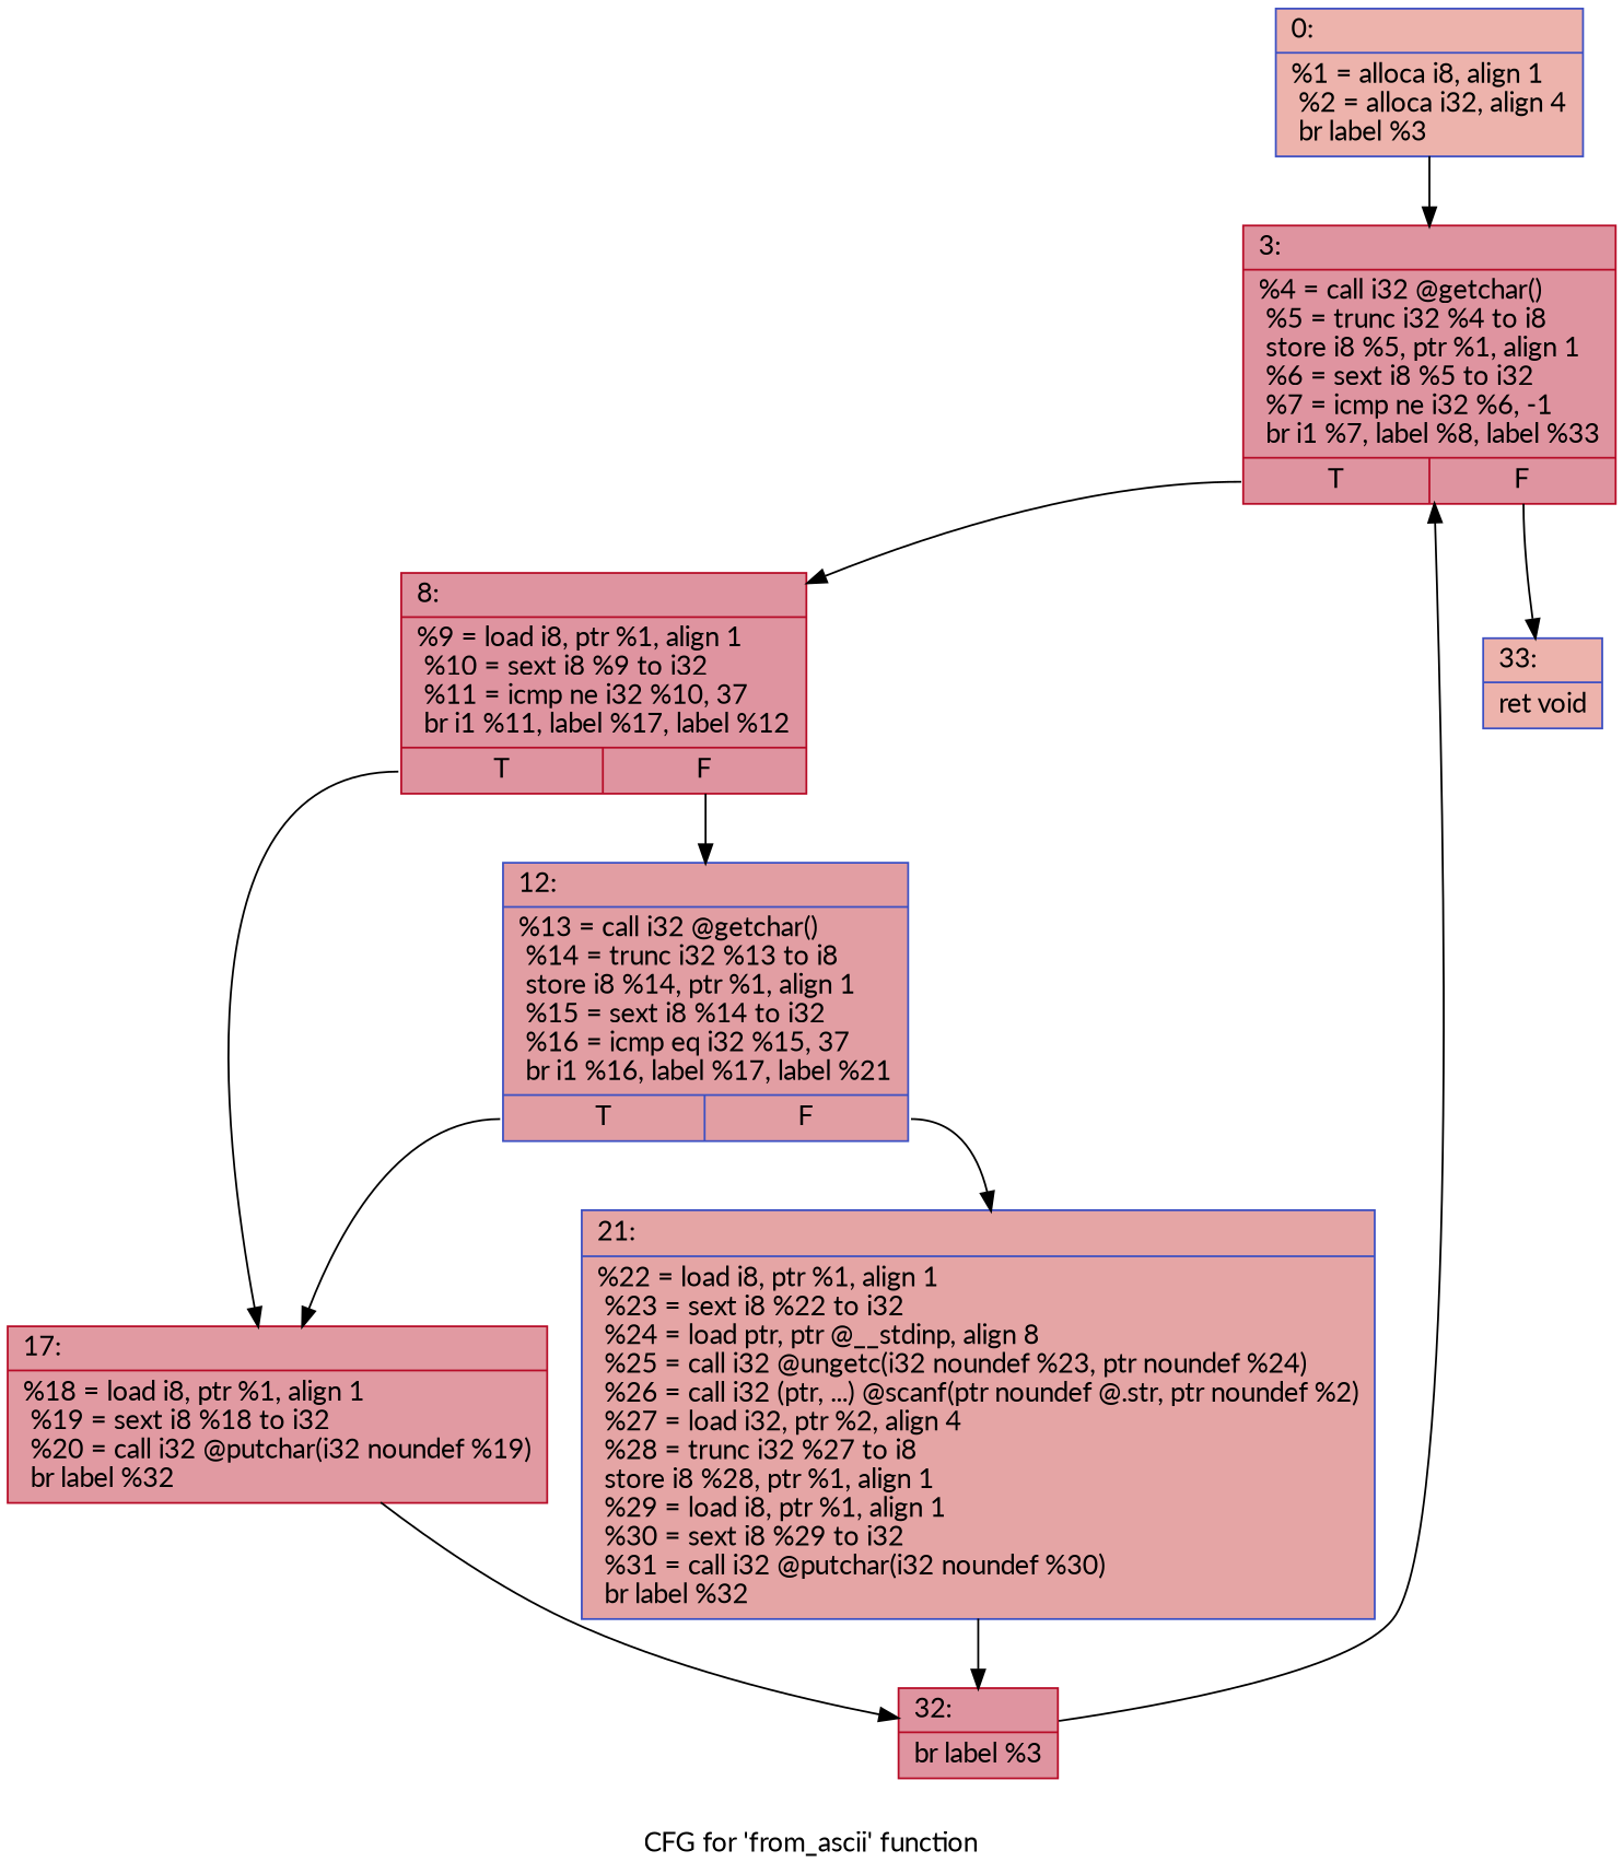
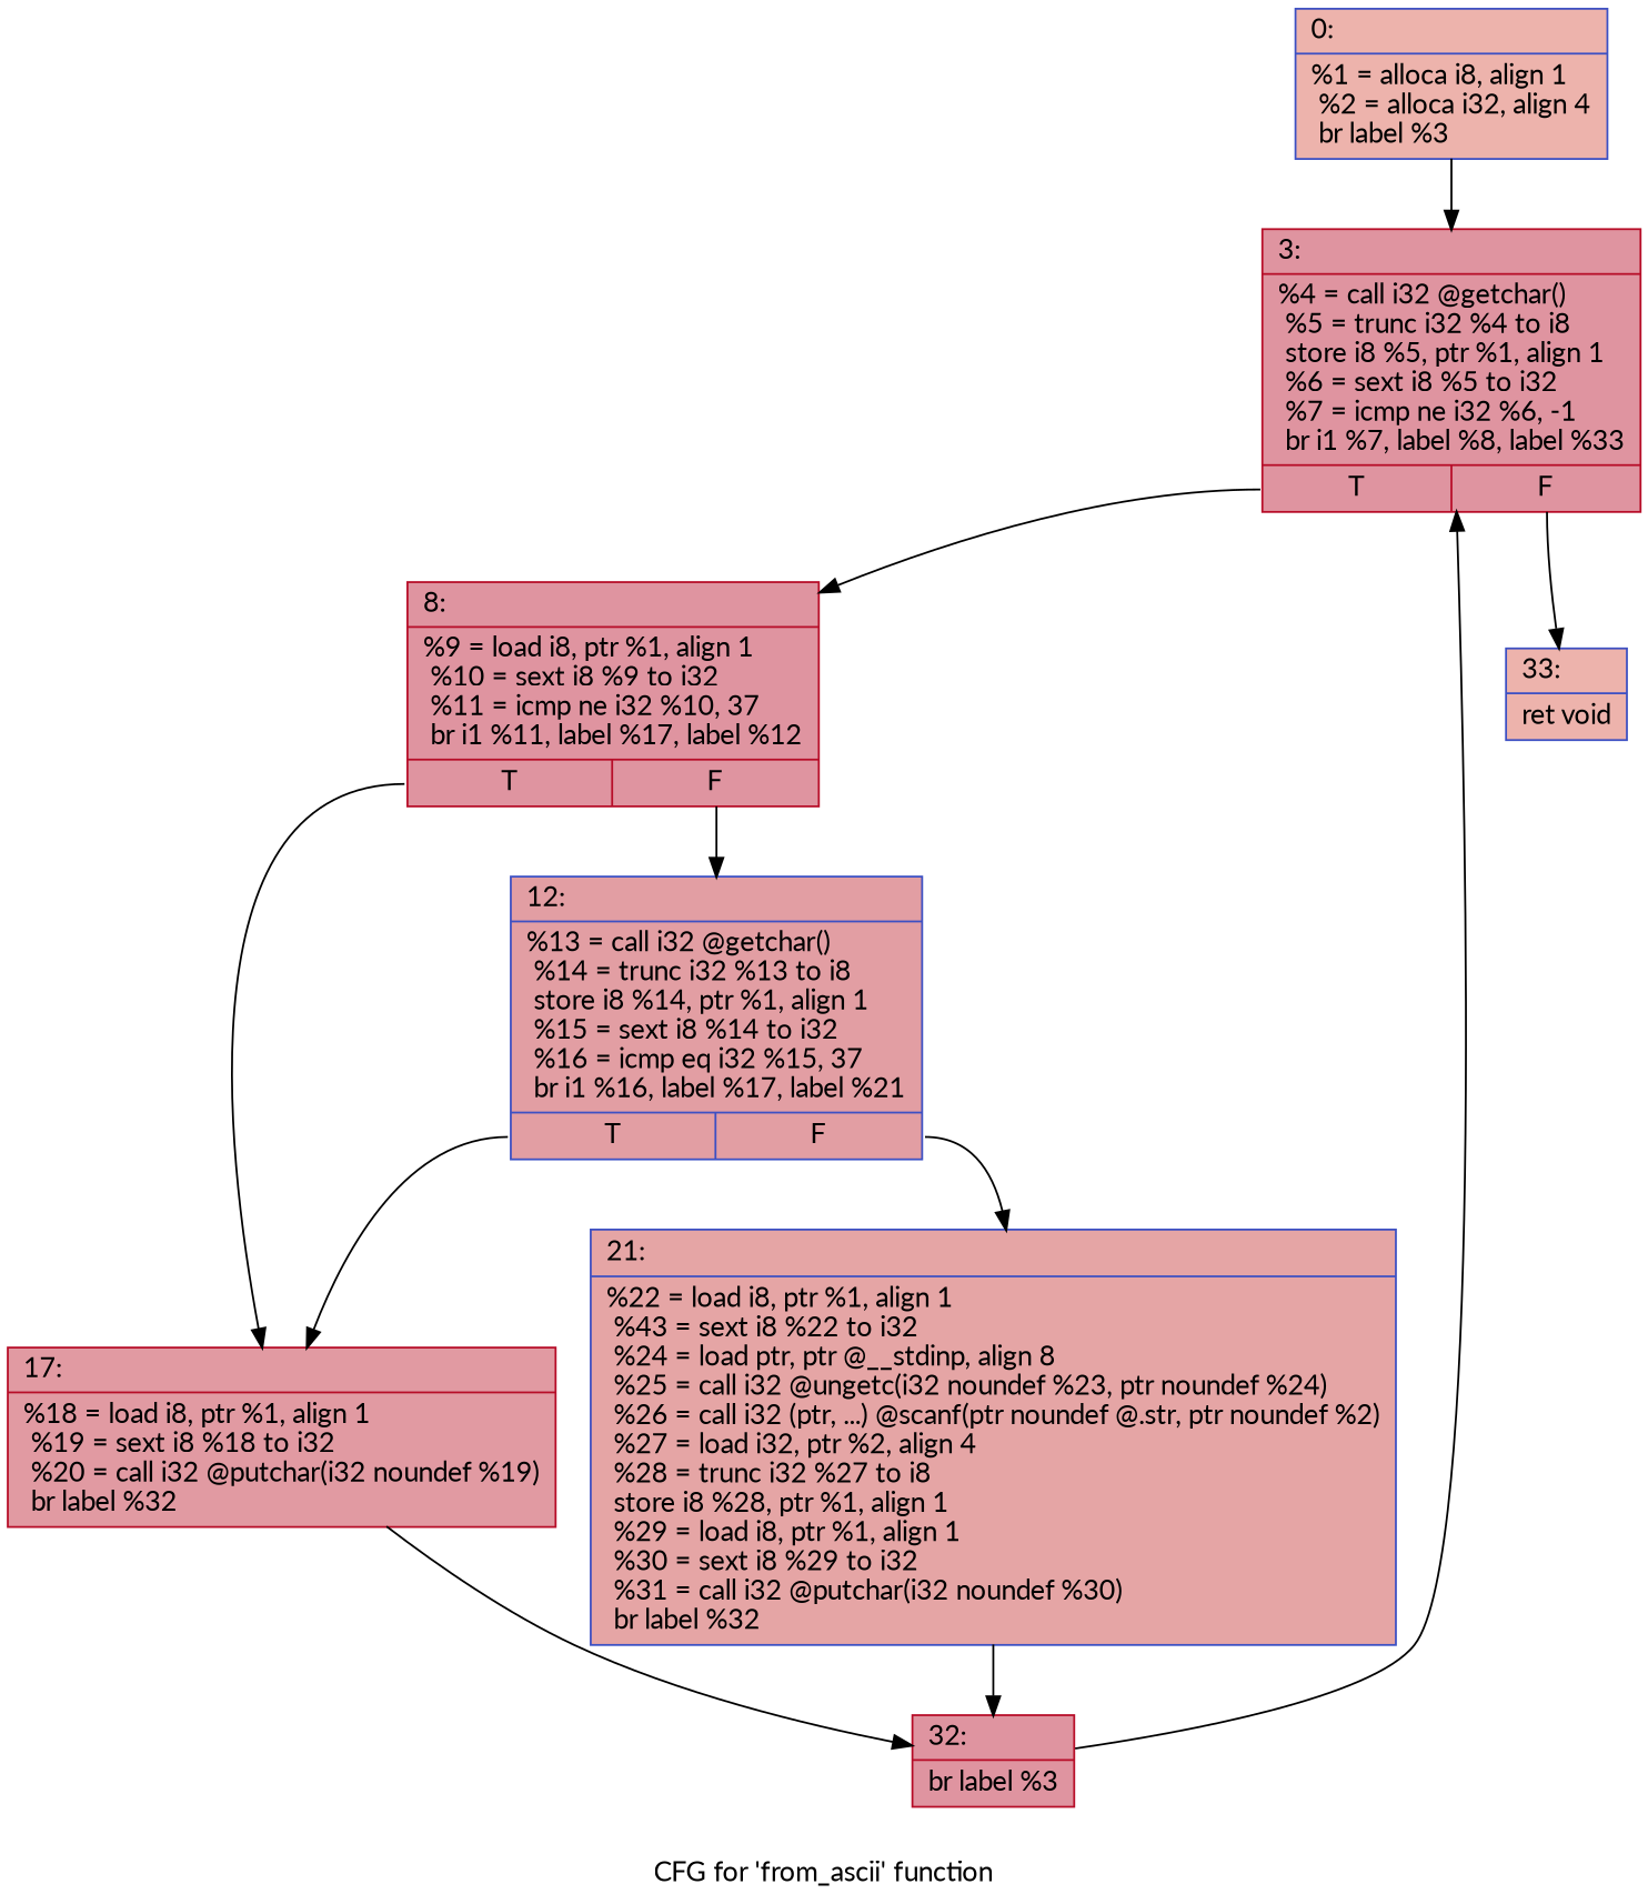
  digraph {
    label="CFG for 'from_ascii' function"
    fontname=Lato
    node [color="#3d50c3ff" fillcolor="#b70d2870" fontname=Lato shape=record style=filled]
    edge [fontname=Lato]
    n1 [fillcolor="#d6524470" label="{0:\l|  %1 = alloca i8, align 1\l  %2 = alloca i32, align 4\l  br label %3\l}"]
    n2 [color="#b70d28ff" label="{3:\l|  %4 = call i32 @getchar()\l  %5 = trunc i32 %4 to i8\l  store i8 %5, ptr %1, align 1\l  %6 = sext i8 %5 to i32\l  %7 = icmp ne i32 %6, -1\l  br i1 %7, label %8, label %33\l|{<s0>T|<s1>F}}"]
    n3 [color="#b70d28ff" label="{8:\l|  %9 = load i8, ptr %1, align 1\l  %10 = sext i8 %9 to i32\l  %11 = icmp ne i32 %10, 37\l  br i1 %11, label %17, label %12\l|{<s0>T|<s1>F}}"]
    n4 [fillcolor="#d6524470" label="{33:\l|  ret void\l}"]
    n5 [color="#b70d28ff" fillcolor="#bb1b2c70" label="{17:\l|  %18 = load i8, ptr %1, align 1\l  %19 = sext i8 %18 to i32\l  %20 = call i32 @putchar(i32 noundef %19)\l  br label %32\l}"]
    n6 [fillcolor="#be242e70" label="{12:\l|  %13 = call i32 @getchar()\l  %14 = trunc i32 %13 to i8\l  store i8 %14, ptr %1, align 1\l  %15 = sext i8 %14 to i32\l  %16 = icmp eq i32 %15, 37\l  br i1 %16, label %17, label %21\l|{<s0>T|<s1>F}}"]
    n7 [color="#b70d28ff" label="{32:\l|  br label %3\l}"]
-   n8 [fillcolor="#c5333470" label="{21:\l|  %22 = load i8, ptr %1, align 1\l  %23 = sext i8 %22 to i32\l  %24 = load ptr, ptr @__stdinp, align 8\l  %25 = call i32 @ungetc(i32 noundef %23, ptr noundef %24)\l  %26 = call i32 (ptr, ...) @scanf(ptr noundef @.str, ptr noundef %2)\l  %27 = load i32, ptr %2, align 4\l  %28 = trunc i32 %27 to i8\l  store i8 %28, ptr %1, align 1\l  %29 = load i8, ptr %1, align 1\l  %30 = sext i8 %29 to i32\l  %31 = call i32 @putchar(i32 noundef %30)\l  br label %32\l}"]
+   n8 [fillcolor="#c5333470" label="{21:\l|  %22 = load i8, ptr %1, align 1\l  %43 = sext i8 %22 to i32\l  %24 = load ptr, ptr @__stdinp, align 8\l  %25 = call i32 @ungetc(i32 noundef %23, ptr noundef %24)\l  %26 = call i32 (ptr, ...) @scanf(ptr noundef @.str, ptr noundef %2)\l  %27 = load i32, ptr %2, align 4\l  %28 = trunc i32 %27 to i8\l  store i8 %28, ptr %1, align 1\l  %29 = load i8, ptr %1, align 1\l  %30 = sext i8 %29 to i32\l  %31 = call i32 @putchar(i32 noundef %30)\l  br label %32\l}"]
    n1 -> n2
    n2 -> n3 [tailport=s0]
    n2 -> n4 [tailport=s1]
    n3 -> n5 [tailport=s0]
    n3 -> n6 [tailport=s1]
    n5 -> n7
    n6 -> n5 [tailport=s0]
    n6 -> n8 [tailport=s1]
    n7 -> n2
    n8 -> n7
  }
